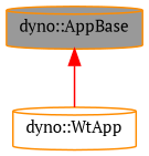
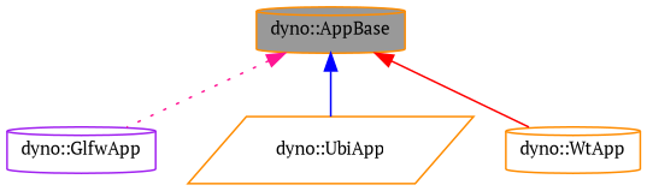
  digraph {
    fontname="PT Serif"
    node [color=darkorange fillcolor=white fontname="PT Serif" fontsize=10 shape=cylinder style=filled]
    edge [dir=back fontname="PT Serif" fontsize=10 labelfontname=Helvetica labelfontsize=10 style=solid]
    n1 [fillcolor=grey60 fontcolor=black height=0.2 label="dyno::AppBase" width=0.4]
+   n2 [color=purple height=0.2 label="dyno::GlfwApp" width=0.4]
+   n3 [height=0.2 label="dyno::UbiApp" shape=parallelogram width=0.4]
    n4 [height=0.2 label="dyno::WtApp" width=0.4]
+   n1 -> n2 [color=deeppink style=dotted]
+   n1 -> n3 [color=blue]
    n1 -> n4 [color=red]
  }
